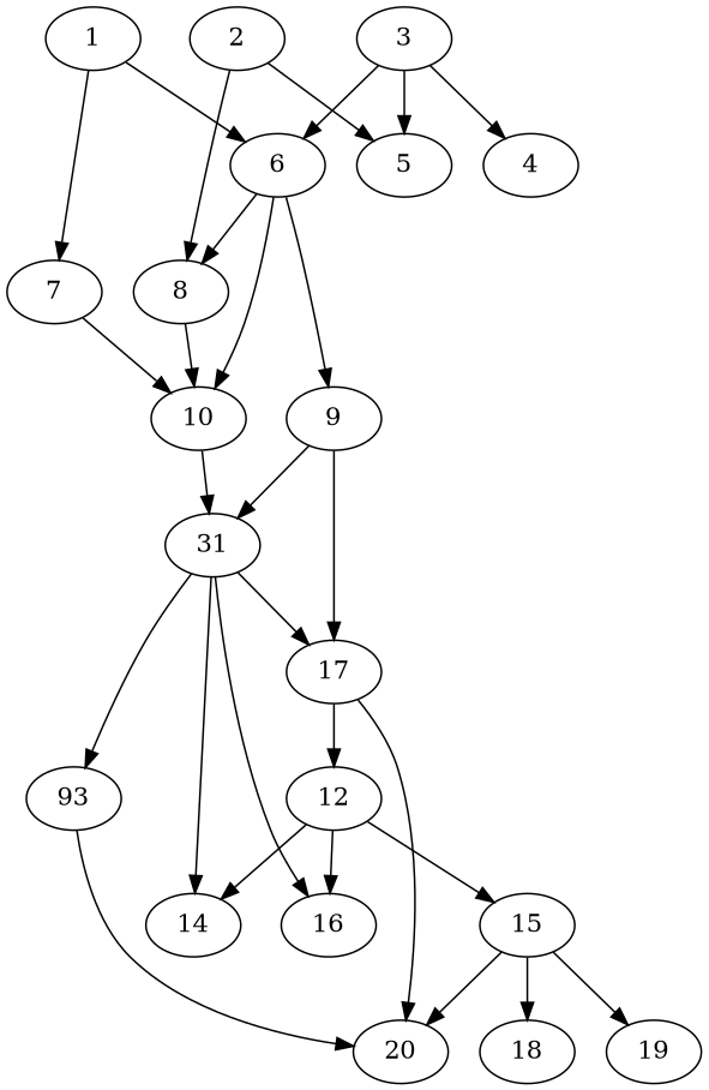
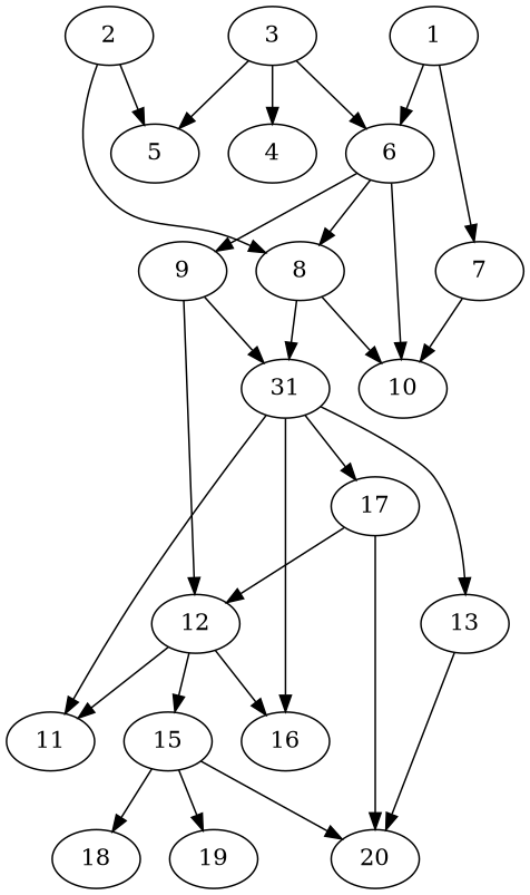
  digraph {
    node [alpha=0.09]
    1 [alpha=0.06 expect_size=34080768]
    6 [expect_size=51174400]
    7 [alpha=0.19 expect_size=11606016]
    8 [alpha=0.01 expect_size=16373760]
    9 [alpha=0.19 expect_size=34137088]
    10 [alpha=0.16 expect_size=34414592]
    n7 [alpha=0.05 expect_size=8859648 label=31]
    12 [alpha=0.16 expect_size=22238208]
    2 [alpha=0.16 expect_size=26331136]
    5 [expect_size=26848256]
    3 [alpha=0.10 expect_size=23346176]
    4 [alpha=0.08 expect_size=17817600]
-   13 [alpha=0.12 expect_size=13136896 label=93]
-   14 [alpha=0.02 expect_size=36989952]
+   13 [alpha=0.12 expect_size=13136896]
+   14 [alpha=0.02 expect_size=36989952 label=11]
    16 [alpha=0.15 expect_size=29457408]
    17 [alpha=0.04 expect_size=50194432]
    15 [alpha=0.07 expect_size=8679424]
    20 [alpha=0.12 expect_size=48521216]
    18 [expect_size=47516672]
    19 [alpha=0.19 expect_size=50112512]
    1 -> 6
    1 -> 7
    6 -> 8
    6 -> 9
    6 -> 10
    7 -> 10
    8 -> 10
    9 -> n7
-   9 -> 17
-   10 -> n7
+   9 -> 12
+   8 -> n7
    n7 -> 13
    n7 -> 14
    n7 -> 16
    n7 -> 17
    12 -> 14
    12 -> 16
    12 -> 15
    2 -> 8
    2 -> 5
    3 -> 6
    3 -> 5
    3 -> 4
    13 -> 20
    17 -> 12
    17 -> 20
    15 -> 20
    15 -> 18
    15 -> 19
  }
